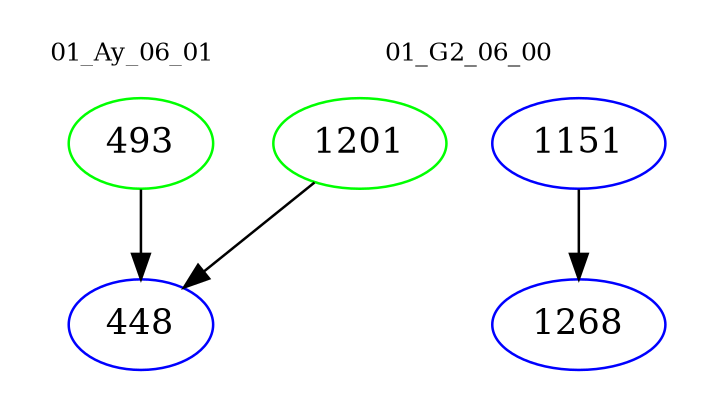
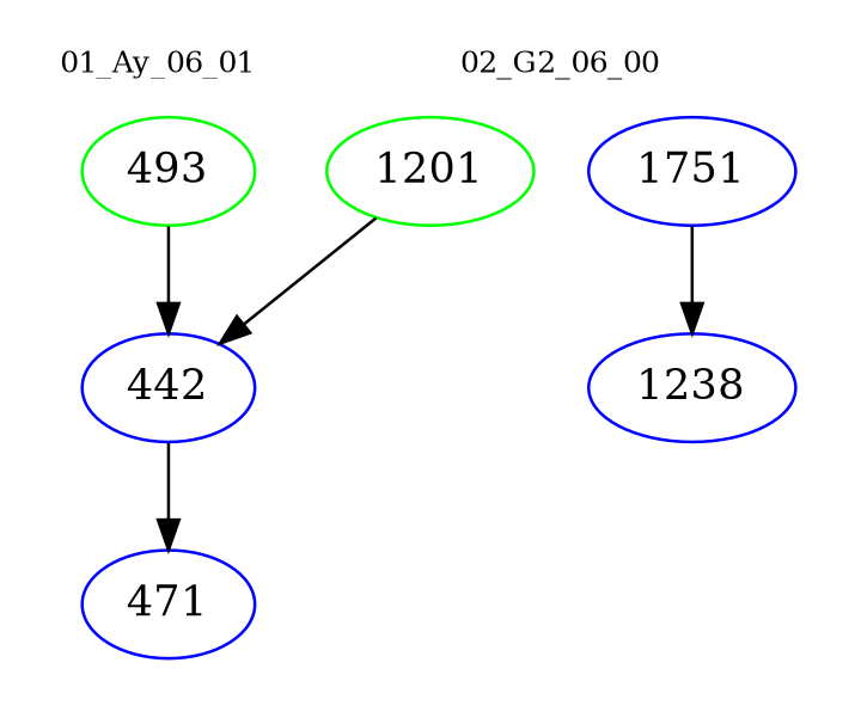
  digraph {
    node [color=blue]
    edge [color=black]
    n1 [color=green label=493]
-   n2 [label=448]
+   n2 [label=442]
+   n3 [label=471]
    n4 [color=green label=1201]
-   n5 [label=1151]
-   n6 [label=1268]
+   n5 [label=1751]
+   n6 [label=1238]
    subgraph cluster_1 {
      color=white
      fontsize=10
      label="01_Ay_06_01"
      n1
      n2
+     n3
    }
    subgraph cluster_2 {
      color=white
      fontsize=10
-     label="01_G2_06_00"
+     label="02_G2_06_00"
      n4
      n5
      n6
    }
    n1 -> n2
+   n2 -> n3
    n4 -> n2
    n5 -> n6
  }
